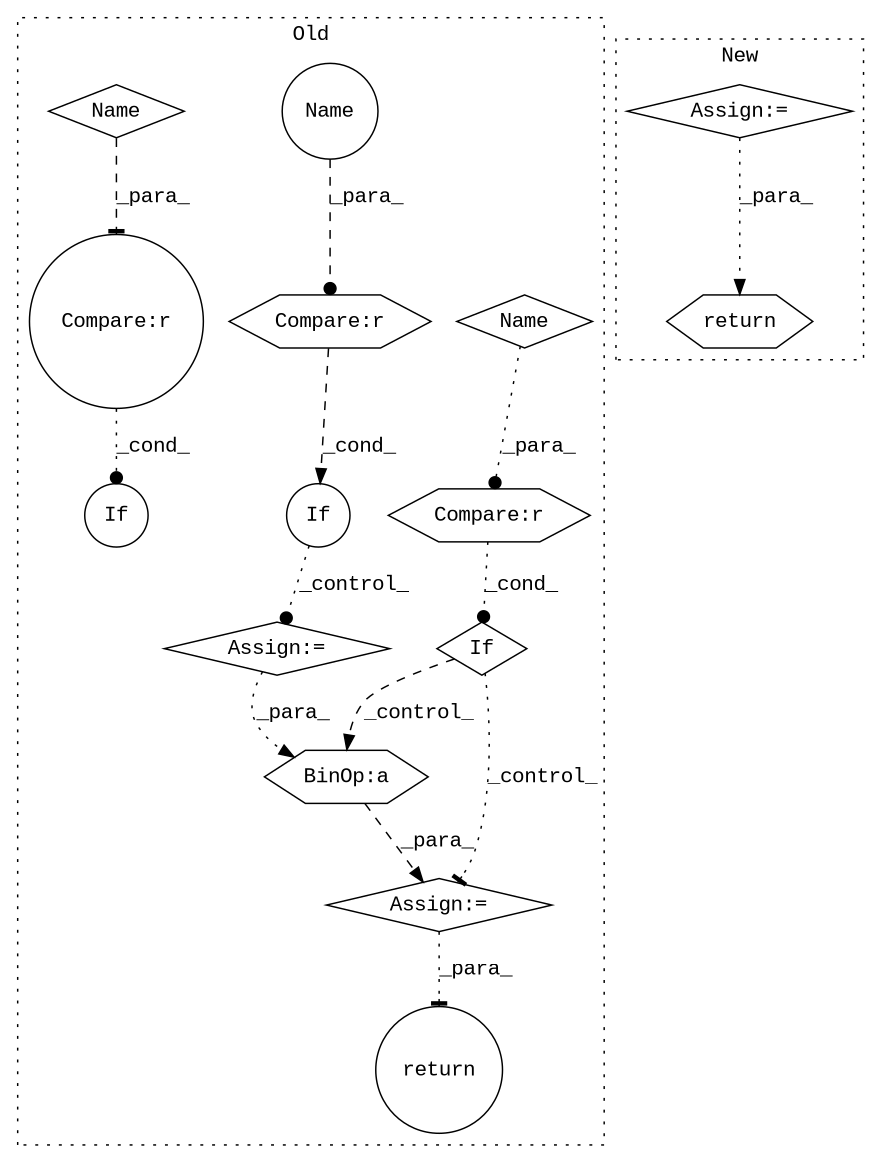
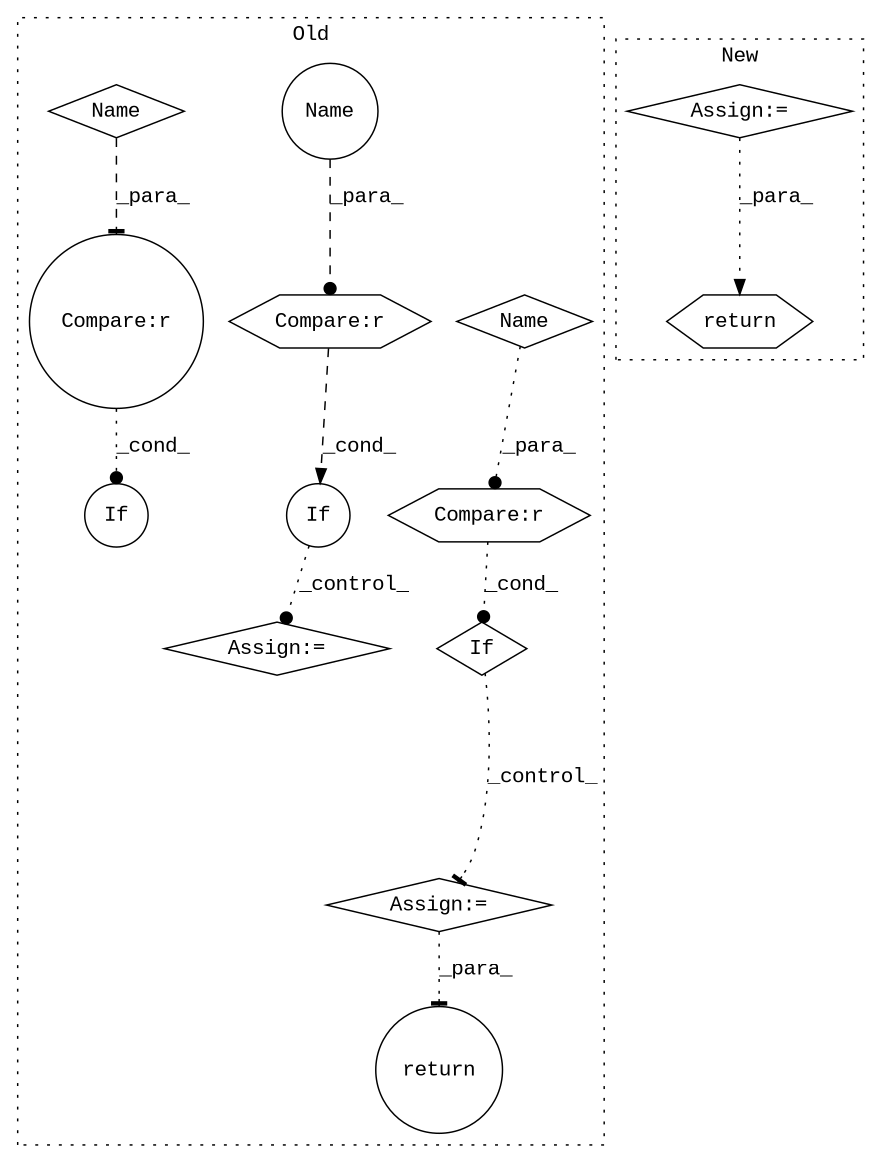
  digraph {
    fontname="Liberation Mono"
    node [a=96 l=3 shape=diamond fontname="Liberation Mono"]
    edge [style=dotted arrowhead=normal fontname="Liberation Mono"]
    n1 [l="3,14" label=If s="3008,3032"]
    n2 [a=68 label="Assign:=" s=3063]
    n3 [a=40 l=21 label="Compare:r" s=3011 shape=hexagon]
    n4 [a=93 l=7 label=return s=3202 shape=circle]
    n5 [a=68 label="Assign:=" s=2844]
    n6 [l="3,53" label=If s="2739,2768" shape=circle]
    n7 [a=40 l=26 label="Compare:r" s=2742 shape=hexagon]
-   n8 [a=82 label="BinOp:a" s=3083 shape=hexagon]
    n9 [a=40 l=16 label="Compare:r" s=2543 shape=circle]
    n10 [l="3,14" label=If s="2540,2559" shape=circle]
    n11 [a=87 l=4 label=Name s=3028]
    n12 [a=87 l=4 label=Name s=2764 shape=circle]
    n13 [a=87 l=4 label=Name s=2555]
    n14 [a=93 l=7 label=return s=2815 shape=hexagon]
    n15 [a=68 label="Assign:=" s=2768]
    subgraph cluster_1 {
      label=Old
      style=dotted
      n1
      n2
      n3
      n4
      n5
      n6
      n7
-     n8
      n9
      n10
      n11
      n12
      n13
    }
    subgraph cluster_2 {
      label=New
      style=dotted
      n14
      n15
    }
    n1 -> n2 [label=_control_ arrowhead=tee]
-   n1 -> n8 [label=_control_ style=dashed]
    n2 -> n4 [label=_para_ arrowhead=tee]
    n3 -> n1 [label=_cond_ arrowhead=dot]
-   n5 -> n8 [label=_para_]
    n6 -> n5 [label=_control_ arrowhead=dot]
    n7 -> n6 [label=_cond_ style=dashed]
-   n8 -> n2 [label=_para_ style=dashed]
    n9 -> n10 [label=_cond_ arrowhead=dot]
    n11 -> n3 [label=_para_ arrowhead=dot]
    n12 -> n7 [label=_para_ style=dashed arrowhead=dot]
    n13 -> n9 [label=_para_ style=dashed arrowhead=tee]
    n15 -> n14 [label=_para_]
  }
